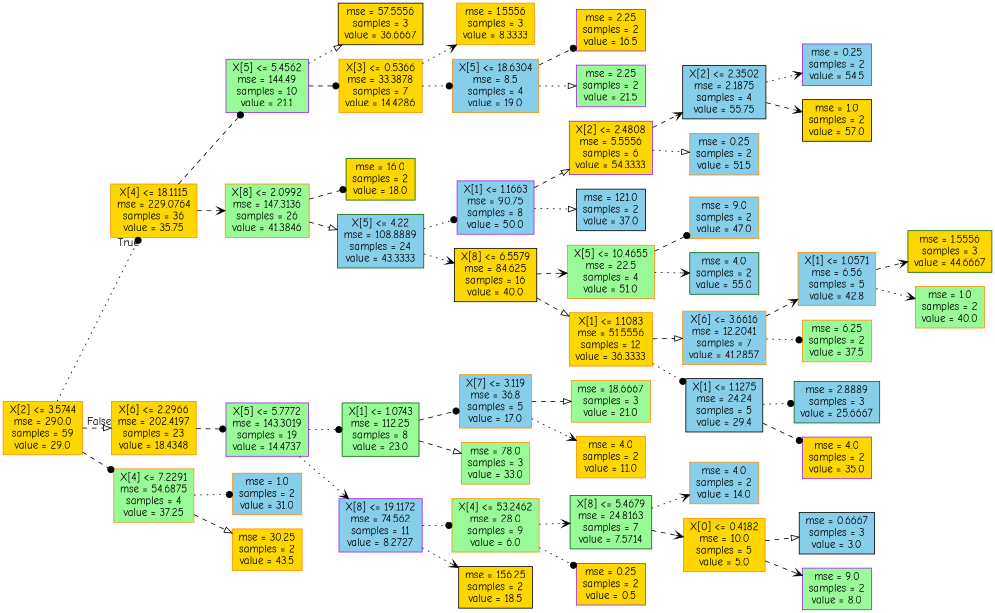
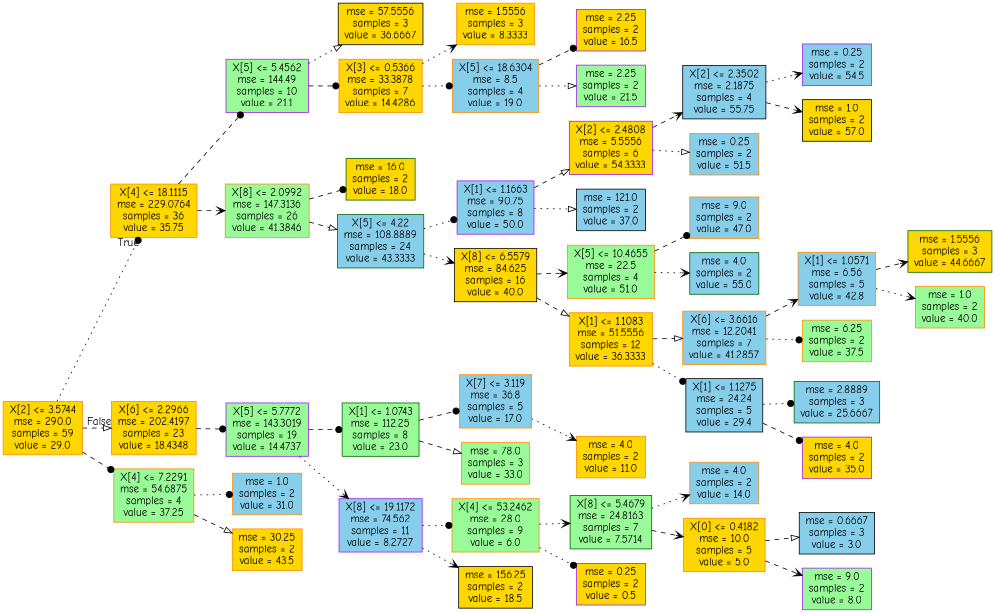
  digraph {
    fontname="Comic Neue"
    rankdir=LR
    node [color=darkorange fillcolor=gold fontname="Comic Neue" shape=box style=filled]
    edge [arrowhead=dot fontname="Comic Neue" style=dashed]
    n1 [label="X[2] <= 3.5744\nmse = 290.0\nsamples = 59\nvalue = 29.0"]
    n2 [label="X[4] <= 18.1115\nmse = 229.0764\nsamples = 36\nvalue = 35.75"]
    n3 [label="X[6] <= 2.2966\nmse = 202.4197\nsamples = 23\nvalue = 18.4348"]
    n4 [fillcolor=palegreen label="X[4] <= 7.2291\nmse = 54.6875\nsamples = 4\nvalue = 37.25"]
    n5 [color=purple fillcolor=palegreen label="X[5] <= 5.4562\nmse = 144.49\nsamples = 10\nvalue = 21.1"]
    n6 [fillcolor=palegreen label="X[8] <= 2.0992\nmse = 147.3136\nsamples = 26\nvalue = 41.3846"]
    n7 [color=purple fillcolor=palegreen label="X[5] <= 5.7772\nmse = 143.3019\nsamples = 19\nvalue = 14.4737"]
    n8 [color=black label="mse = 57.5556\nsamples = 3\nvalue = 36.6667"]
    n9 [label="X[3] <= 0.5366\nmse = 33.3878\nsamples = 7\nvalue = 14.4286"]
    n10 [color=darkgreen label="mse = 16.0\nsamples = 2\nvalue = 18.0"]
    n11 [color=darkgreen fillcolor=skyblue label="X[5] <= 4.22\nmse = 108.8889\nsamples = 24\nvalue = 43.3333"]
    n12 [label="mse = 1.5556\nsamples = 3\nvalue = 8.3333"]
    n13 [fillcolor=skyblue label="X[5] <= 18.6304\nmse = 8.5\nsamples = 4\nvalue = 19.0"]
    n14 [color=purple label="mse = 2.25\nsamples = 2\nvalue = 16.5"]
    n15 [color=purple fillcolor=palegreen label="mse = 2.25\nsamples = 2\nvalue = 21.5"]
    n16 [color=purple fillcolor=skyblue label="X[1] <= 1.1663\nmse = 90.75\nsamples = 8\nvalue = 50.0"]
    n17 [color=black label="X[8] <= 6.5579\nmse = 84.625\nsamples = 16\nvalue = 40.0"]
    n18 [color=purple label="X[2] <= 2.4808\nmse = 5.5556\nsamples = 6\nvalue = 54.3333"]
    n19 [color=black fillcolor=skyblue label="mse = 121.0\nsamples = 2\nvalue = 37.0"]
    n20 [fillcolor=palegreen label="X[5] <= 10.4655\nmse = 22.5\nsamples = 4\nvalue = 51.0"]
    n21 [label="X[1] <= 1.1083\nmse = 51.5556\nsamples = 12\nvalue = 36.3333"]
    n22 [color=black fillcolor=skyblue label="X[2] <= 2.3502\nmse = 2.1875\nsamples = 4\nvalue = 55.75"]
    n23 [fillcolor=skyblue label="mse = 0.25\nsamples = 2\nvalue = 51.5"]
    n24 [color=purple fillcolor=skyblue label="mse = 0.25\nsamples = 2\nvalue = 54.5"]
    n25 [color=black label="mse = 1.0\nsamples = 2\nvalue = 57.0"]
    n26 [fillcolor=skyblue label="mse = 9.0\nsamples = 2\nvalue = 47.0"]
    n27 [color=darkgreen fillcolor=skyblue label="mse = 4.0\nsamples = 2\nvalue = 55.0"]
    n28 [fillcolor=skyblue label="X[6] <= 3.6616\nmse = 12.2041\nsamples = 7\nvalue = 41.2857"]
    n29 [color=black fillcolor=skyblue label="X[1] <= 1.1275\nmse = 24.24\nsamples = 5\nvalue = 29.4"]
    n30 [fillcolor=skyblue label="X[1] <= 1.0571\nmse = 6.56\nsamples = 5\nvalue = 42.8"]
    n31 [fillcolor=palegreen label="mse = 6.25\nsamples = 2\nvalue = 37.5"]
    n32 [color=darkgreen fillcolor=skyblue label="mse = 2.8889\nsamples = 3\nvalue = 25.6667"]
    n33 [color=purple label="mse = 4.0\nsamples = 2\nvalue = 35.0"]
    n34 [color=darkgreen label="mse = 1.5556\nsamples = 3\nvalue = 44.6667"]
    n35 [fillcolor=palegreen label="mse = 1.0\nsamples = 2\nvalue = 40.0"]
    n36 [fillcolor=skyblue label="mse = 1.0\nsamples = 2\nvalue = 31.0"]
    n37 [label="mse = 30.25\nsamples = 2\nvalue = 43.5"]
    n38 [color=darkgreen fillcolor=palegreen label="X[1] <= 1.0743\nmse = 112.25\nsamples = 8\nvalue = 23.0"]
    n39 [color=purple fillcolor=skyblue label="X[8] <= 19.1172\nmse = 74.562\nsamples = 11\nvalue = 8.2727"]
    n40 [fillcolor=skyblue label="X[7] <= 3.119\nmse = 36.8\nsamples = 5\nvalue = 17.0"]
    n41 [fillcolor=palegreen label="mse = 78.0\nsamples = 3\nvalue = 33.0"]
    n42 [fillcolor=palegreen label="X[4] <= 53.2462\nmse = 28.0\nsamples = 9\nvalue = 6.0"]
    n43 [color=black label="mse = 156.25\nsamples = 2\nvalue = 18.5"]
-   n44 [fillcolor=palegreen label="mse = 18.6667\nsamples = 3\nvalue = 21.0"]
    n45 [label="mse = 4.0\nsamples = 2\nvalue = 11.0"]
    n46 [color=darkgreen fillcolor=palegreen label="X[8] <= 5.4679\nmse = 24.8163\nsamples = 7\nvalue = 7.5714"]
    n47 [color=purple label="mse = 0.25\nsamples = 2\nvalue = 0.5"]
    n48 [fillcolor=skyblue label="mse = 4.0\nsamples = 2\nvalue = 14.0"]
    n49 [label="X[0] <= 0.4182\nmse = 10.0\nsamples = 5\nvalue = 5.0"]
    n50 [color=black fillcolor=skyblue label="mse = 0.6667\nsamples = 3\nvalue = 3.0"]
    n51 [color=purple fillcolor=palegreen label="mse = 9.0\nsamples = 2\nvalue = 8.0"]
    n1 -> n2 [headlabel=True labelangle=45 labeldistance=2.5 style=dotted]
    n1 -> n3 [arrowhead=onormal headlabel=False labelangle=-45 labeldistance=2.5]
    n1 -> n4
    n2 -> n5
    n2 -> n6 [arrowhead=vee]
    n3 -> n7
    n4 -> n36 [style=dotted]
    n4 -> n37 [arrowhead=onormal]
    n5 -> n8 [arrowhead=onormal style=dotted]
    n5 -> n9
    n6 -> n10
    n6 -> n11 [arrowhead=onormal]
-   n7 -> n38 [style=dotted]
+   n7 -> n38
    n7 -> n39 [arrowhead=vee style=dotted]
    n9 -> n12 [arrowhead=vee style=dotted]
    n9 -> n13 [style=dotted]
    n11 -> n16 [style=dotted]
    n11 -> n17 [arrowhead=vee style=dotted]
    n13 -> n14
    n13 -> n15 [arrowhead=onormal style=dotted]
    n16 -> n18 [arrowhead=onormal]
    n16 -> n19 [arrowhead=onormal style=dotted]
    n17 -> n20 [arrowhead=vee]
    n17 -> n21 [arrowhead=onormal]
    n18 -> n22 [arrowhead=vee]
    n18 -> n23 [arrowhead=onormal style=dotted]
    n20 -> n26
    n20 -> n27 [arrowhead=vee style=dotted]
    n21 -> n28 [arrowhead=onormal]
    n21 -> n29 [style=dotted]
    n22 -> n24 [arrowhead=vee style=dotted]
    n22 -> n25 [arrowhead=vee]
    n28 -> n30 [arrowhead=vee]
    n28 -> n31 [style=dotted]
    n29 -> n32 [style=dotted]
    n29 -> n33
    n30 -> n34 [arrowhead=vee]
    n30 -> n35 [arrowhead=vee style=dotted]
    n38 -> n40
    n38 -> n41 [arrowhead=onormal]
    n39 -> n42 [style=dotted]
    n39 -> n43 [arrowhead=vee style=dotted]
-   n40 -> n44 [arrowhead=onormal]
    n40 -> n45 [arrowhead=vee style=dotted]
    n42 -> n46 [arrowhead=vee style=dotted]
    n42 -> n47 [style=dotted]
    n46 -> n48 [arrowhead=vee style=dotted]
    n46 -> n49 [arrowhead=vee]
    n49 -> n50 [arrowhead=onormal]
    n49 -> n51 [arrowhead=vee]
  }
